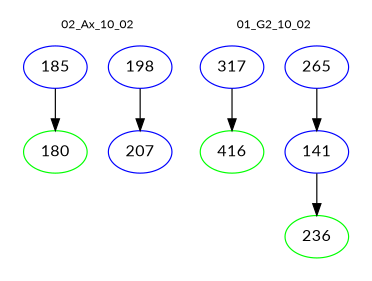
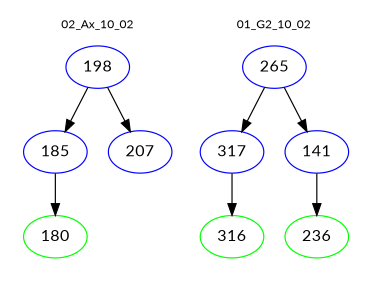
  digraph {
    fontname=Lato
    node [color=blue fontname=Lato]
    edge [color=black fontname=Lato]
    n1 [label=198]
    n2 [label=185]
    n3 [label=207]
    n4 [color=green label=180]
    n5 [label=265]
    n6 [label=317]
    n7 [label=141]
-   n8 [color=green label=416]
+   n8 [color=green label=316]
    n9 [color=green label=236]
    subgraph cluster_1 {
      color=white
      fontsize=10
      label="02_Ax_10_02"
      n1
      n2
      n3
      n4
    }
    subgraph cluster_2 {
      color=white
      fontsize=10
      label="01_G2_10_02"
      n5
      n6
      n7
      n8
      n9
    }
+   n1 -> n2
    n1 -> n3
    n2 -> n4
+   n5 -> n6
    n5 -> n7
    n6 -> n8
    n7 -> n9
  }
